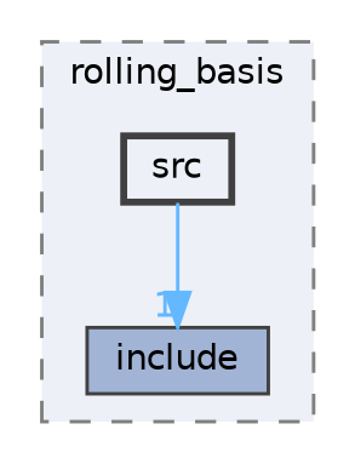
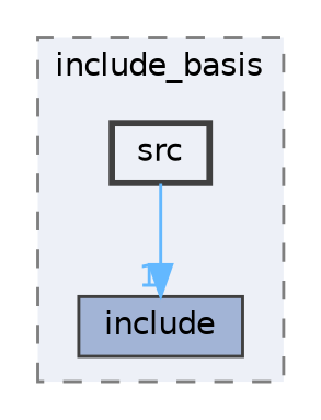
  digraph {
    compound=true
    node [color=grey25 fontname=Helvetica fontsize=10 shape=box]
    n1 [fillcolor="#a2b4d6" height=0.2 label=include style=filled width=0.4]
    n2 [fillcolor="#edf0f7" height=0.2 label=src style="filled,bold" width=0.4]
    subgraph cluster_1 {
      bgcolor="#edf0f7"
      fontname=Helvetica
      fontsize=10
-     label=rolling_basis
+     label=include_basis
      pencolor=grey50
      style="filled,dashed"
      n1
      n2
    }
    n2 -> n1 [color=steelblue1 fontcolor=steelblue1 fontname=Helvetica fontsize=10 headlabel=1 labeldistance=1.5 labelfontname=Helvetica labelfontsize=10]
  }
